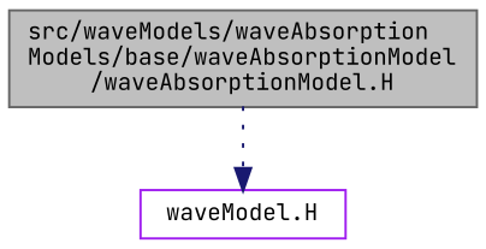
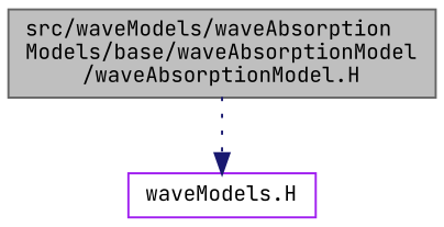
  digraph {
    fontname="JetBrains Mono"
    node [fontname="JetBrains Mono" fontsize=10 shape=record]
    n1 [color=gray40 fillcolor=grey75 fontcolor=black height=0.2 label="src/waveModels/waveAbsorption\lModels/base/waveAbsorptionModel\l/waveAbsorptionModel.H" style=filled width=0.4]
-   n2 [color=purple height=0.2 label="waveModel.H" width=0.4]
+   n2 [color=purple height=0.2 label="waveModels.H" width=0.4]
    n1 -> n2 [color=midnightblue fontname="JetBrains Mono" fontsize=10 labelfontname=Helvetica labelfontsize=10 style=dotted arrowhead=normal]
  }
